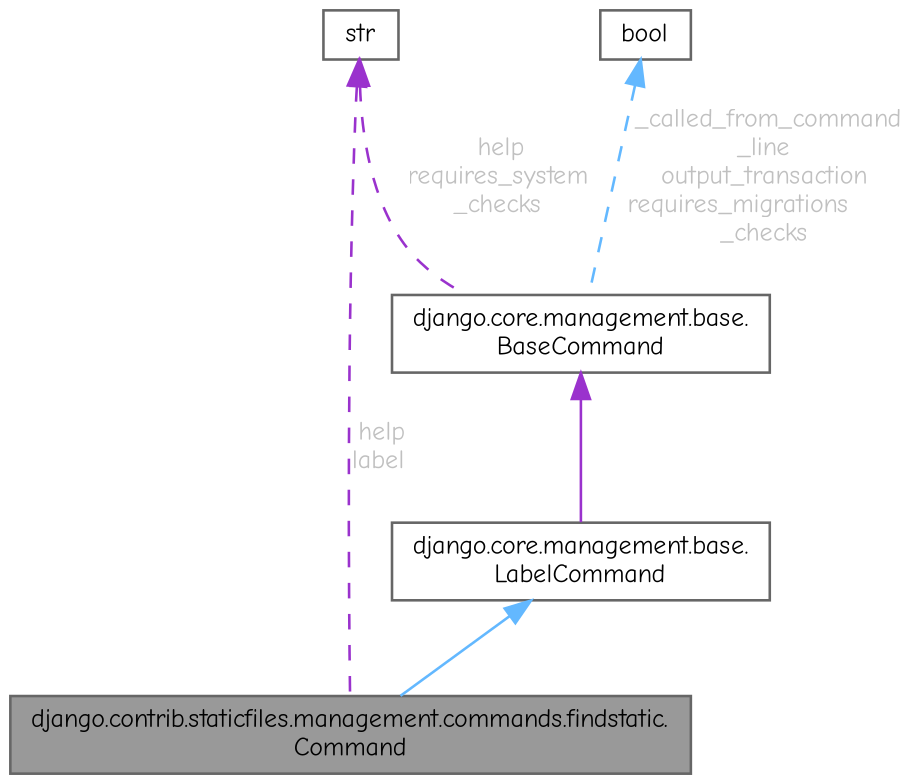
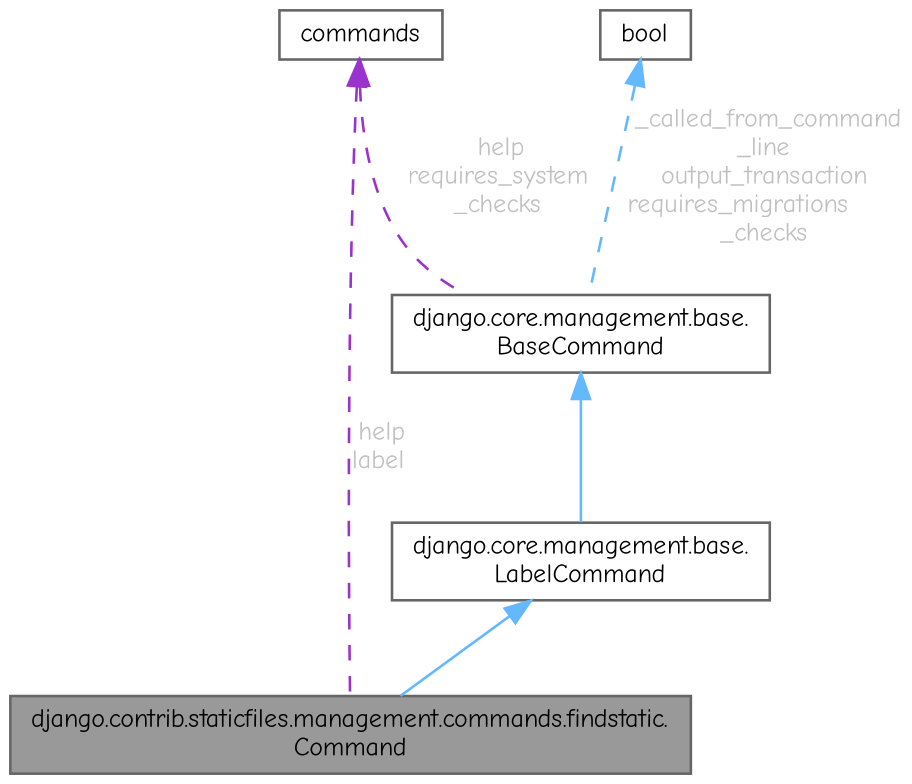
  digraph {
    fontname="Comic Neue"
    node [color=gray40 fillcolor=white fontname="Comic Neue" fontsize=10 shape=box style=filled]
    edge [color=steelblue1 dir=back fontname="Comic Neue" fontsize=10 labelfontname=Helvetica labelfontsize=10 style=dashed fontcolor=grey]
    n1 [fillcolor=grey60 fontcolor=black height=0.2 label="django.contrib.staticfiles.management.commands.findstatic.\lCommand" width=0.4]
    n2 [height=0.2 label="django.core.management.base.\lLabelCommand" width=0.4]
    n3 [height=0.2 label="django.core.management.base.\lBaseCommand" width=0.4]
-   n4 [height=0.2 label=str width=0.4]
+   n4 [height=0.2 label=commands width=0.4]
    n5 [height=0.2 label=bool width=0.4]
    n2 -> n1 [style=solid fontcolor=""]
-   n3 -> n2 [color=darkorchid3 style=solid fontcolor=""]
+   n3 -> n2 [style=solid fontcolor=""]
    n4 -> n1 [color=darkorchid3 label=" help\nlabel"]
    n4 -> n3 [color=darkorchid3 label=" help\nrequires_system\l_checks"]
    n5 -> n3 [label=" _called_from_command\l_line\noutput_transaction\nrequires_migrations\l_checks"]
  }
